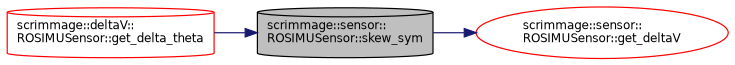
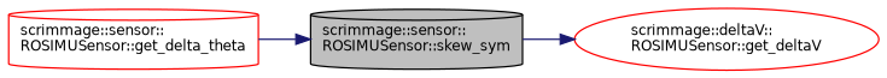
  digraph {
    rankdir=RL
    node [color=red fillcolor=white fontname=Helvetica fontsize=10 shape=cylinder style=filled]
    edge [color=midnightblue dir=back fontname=Helvetica fontsize=10 labelfontname=Helvetica labelfontsize=10 style=solid]
    n1 [color=black fillcolor=grey75 fontcolor=black height=0.2 label="scrimmage::sensor::\lROSIMUSensor::skew_sym" width=0.4]
-   n2 [height=0.2 label="scrimmage::deltaV::\lROSIMUSensor::get_delta_theta" width=0.4]
-   n3 [height=0.2 label="scrimmage::sensor::\lROSIMUSensor::get_deltaV" shape=ellipse width=0.4]
+   n2 [height=0.2 label="scrimmage::sensor::\lROSIMUSensor::get_delta_theta" width=0.4]
+   n3 [height=0.2 label="scrimmage::deltaV::\lROSIMUSensor::get_deltaV" shape=ellipse width=0.4]
    n1 -> n2
    n3 -> n1
  }
